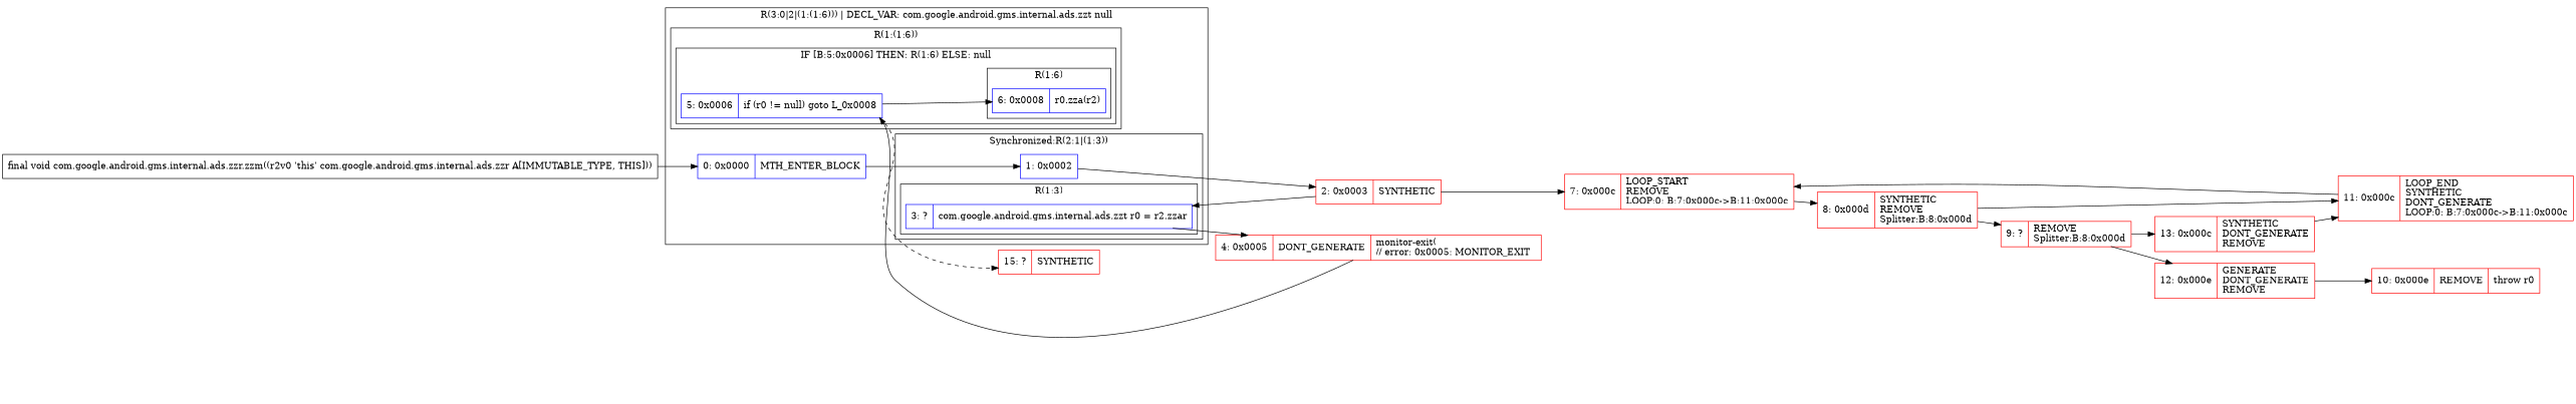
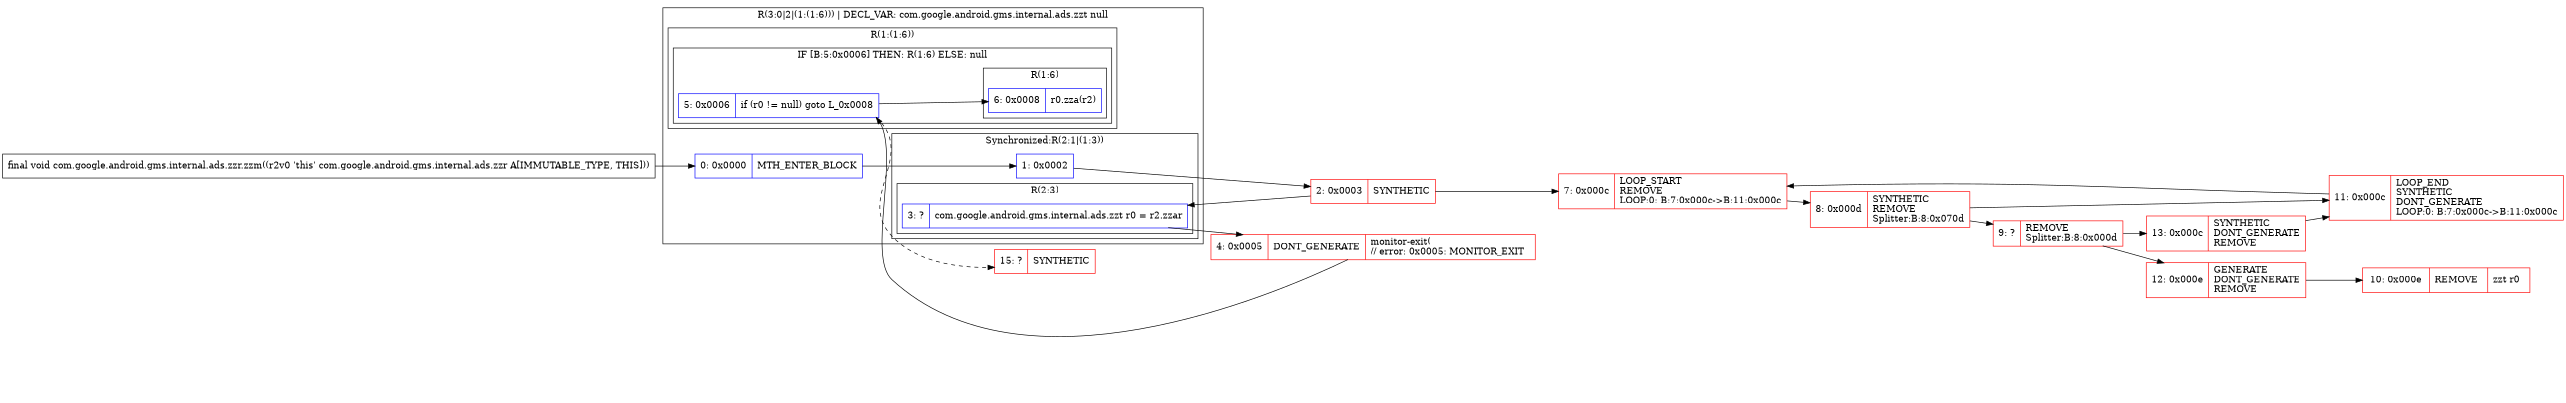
  digraph {
    rankdir=LR
    node [color=red shape=record]
    n1 [color=blue label="{3\:\ ?|com.google.android.gms.internal.ads.zzt r0 = r2.zzar\l}"]
    n2 [color=blue label="{1\:\ 0x0002}"]
    n3 [color=blue label="{6\:\ 0x0008|r0.zza(r2)\l}"]
    n4 [color=blue label="{5\:\ 0x0006|if (r0 != null) goto L_0x0008\l}"]
    n5 [color=blue label="{0\:\ 0x0000|MTH_ENTER_BLOCK\l}"]
    n6 [label="{4\:\ 0x0005|DONT_GENERATE\l|monitor\-exit(\l\/\/ error: 0x0005: MONITOR_EXIT  \l}"]
    n7 [label="{2\:\ 0x0003|SYNTHETIC\l}"]
    n8 [label="{15\:\ ?|SYNTHETIC\l}"]
    n9 [label="{7\:\ 0x000c|LOOP_START\lREMOVE\lLOOP:0: B:7:0x000c\-\>B:11:0x000c\l}"]
-   n10 [label="{8\:\ 0x000d|SYNTHETIC\lREMOVE\lSplitter:B:8:0x000d\l}"]
+   n10 [label="{8\:\ 0x000d|SYNTHETIC\lREMOVE\lSplitter:B:8:0x070d\l}"]
    n11 [label="{9\:\ ?|REMOVE\lSplitter:B:8:0x000d\l}"]
    n12 [label="{11\:\ 0x000c|LOOP_END\lSYNTHETIC\lDONT_GENERATE\lLOOP:0: B:7:0x000c\-\>B:11:0x000c\l}"]
    n13 [label="{12\:\ 0x000e|GENERATE\lDONT_GENERATE\lREMOVE\l}"]
    n14 [label="{13\:\ 0x000c|SYNTHETIC\lDONT_GENERATE\lREMOVE\l}"]
-   n15 [label="{10\:\ 0x000e|REMOVE\l|throw r0\l}"]
+   n15 [label="{10\:\ 0x000e|REMOVE\l|zzt r0\l}"]
    n16 [label="{final void com.google.android.gms.internal.ads.zzr.zzm((r2v0 'this' com.google.android.gms.internal.ads.zzr A[IMMUTABLE_TYPE, THIS])) }" color=""]
    subgraph cluster_1 {
      label="R(3:0|2|(1:(1:6))) | DECL_VAR: com.google.android.gms.internal.ads.zzt null\l"
      n5
      subgraph cluster_2 {
        label="Synchronized:R(2:1|(1:3))"
        n2
        subgraph cluster_3 {
-         label="R(1:3)"
+         label="R(2:3)"
          n1
        }
      }
      subgraph cluster_4 {
        label="R(1:(1:6))"
        subgraph cluster_5 {
          label="IF [B:5:0x0006] THEN: R(1:6) ELSE: null"
          n4
          subgraph cluster_6 {
            label="R(1:6)"
            n3
          }
        }
      }
    }
    n1 -> n6
    n2 -> n7
    n4 -> n3
    n4 -> n8 [style=dashed]
    n5 -> n2
    n6 -> n4
    n7 -> n1
    n7 -> n9
    n9 -> n10
    n10 -> n11
    n10 -> n12
    n11 -> n13
    n11 -> n14
    n12 -> n9
    n13 -> n15
    n14 -> n12
    n16 -> n5
  }
